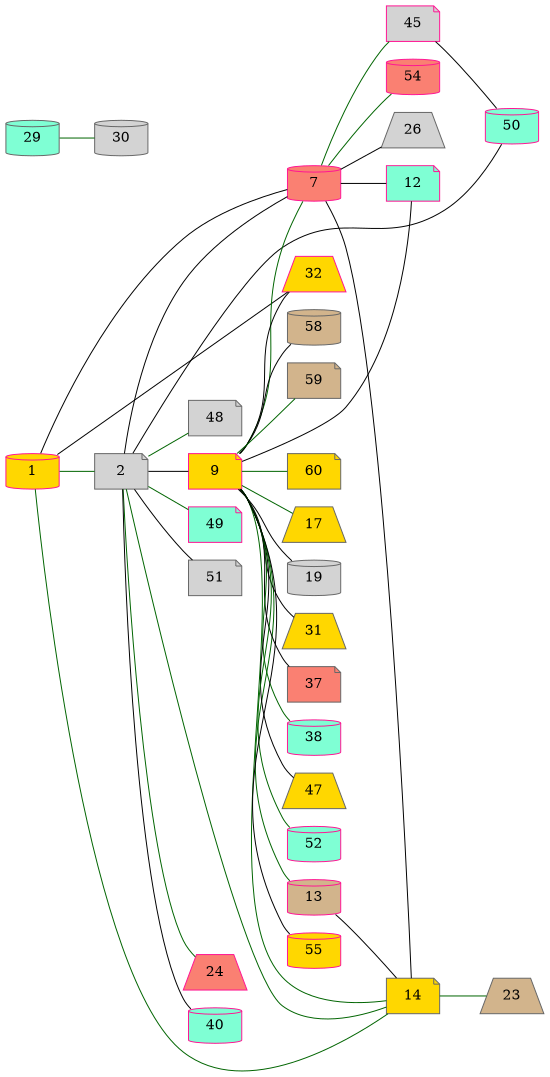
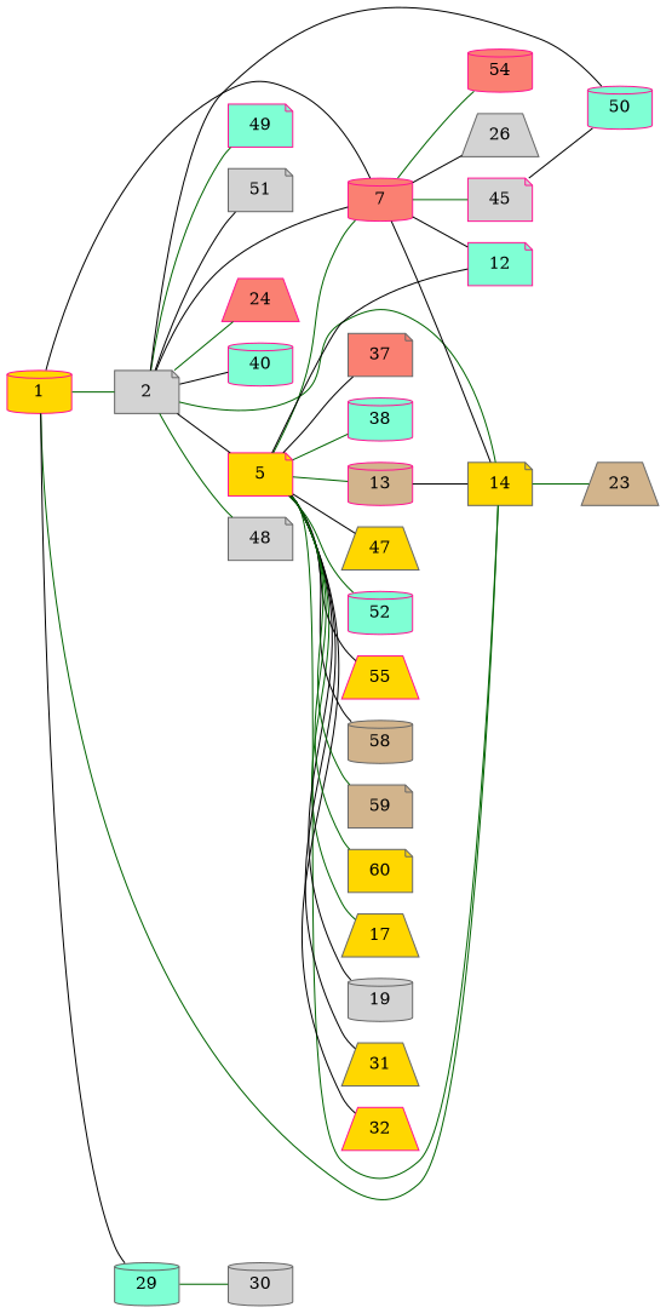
  graph {
    rankdir=LR
    node [color=gray40 fillcolor=gold shape=cylinder style=filled]
    edge [color=black]
    1 [color=deeppink super="+3"]
    2 [fillcolor=lightgrey shape=note super="+25+57+22+20+63+4"]
    7 [color=deeppink fillcolor=salmon super="+27+8+33+11"]
    14 [shape=note super="+53+21"]
    29 [fillcolor=aquamarine]
-   5 [color=deeppink shape=note super="+9+10+46+6+42+64" label=9]
+   5 [color=deeppink shape=note super="+9+10+46+6+42+64"]
    24 [color=deeppink fillcolor=salmon shape=trapezium]
    40 [color=deeppink fillcolor=aquamarine]
    48 [fillcolor=lightgrey shape=note]
    49 [color=deeppink fillcolor=aquamarine shape=note]
    50 [color=deeppink fillcolor=aquamarine]
    51 [fillcolor=lightgrey shape=note]
    12 [color=deeppink fillcolor=aquamarine shape=note super="+35"]
    26 [fillcolor=lightgrey shape=trapezium super="+28"]
    45 [color=deeppink fillcolor=lightgrey shape=note]
    54 [color=deeppink fillcolor=salmon]
    23 [fillcolor=tan shape=trapezium]
    30 [fillcolor=lightgrey]
    13 [color=deeppink fillcolor=tan]
    17 [shape=trapezium]
    19 [fillcolor=lightgrey]
    31 [shape=trapezium]
    32 [color=deeppink shape=trapezium]
    37 [fillcolor=salmon shape=note]
    38 [color=deeppink fillcolor=aquamarine]
    47 [shape=trapezium]
    52 [color=deeppink fillcolor=aquamarine]
-   55 [color=deeppink]
+   55 [color=deeppink shape=trapezium]
    58 [fillcolor=tan]
    59 [fillcolor=tan shape=note]
    60 [shape=note]
    1 -- 2 [color=darkgreen weight=2]
    1 -- 7
    1 -- 14 [color=darkgreen]
-   1 -- 32
+   1 -- 29
    2 -- 7 [weight=2]
    2 -- 14 [color=darkgreen]
    2 -- 5 [weight=4]
    2 -- 24 [color=darkgreen]
    2 -- 40
    2 -- 48 [color=darkgreen]
    2 -- 49 [color=darkgreen]
    2 -- 50
    2 -- 51
    7 -- 14
    7 -- 12 [weight=2]
    7 -- 26
    7 -- 45 [color=darkgreen]
    7 -- 54 [color=darkgreen]
    14 -- 23 [color=darkgreen]
    29 -- 30 [color=darkgreen]
    5 -- 7 [color=darkgreen weight=5]
    5 -- 14 [color=darkgreen]
    5 -- 12
    5 -- 13 [color=darkgreen]
    5 -- 17 [color=darkgreen]
    5 -- 19
    5 -- 31
    5 -- 32
    5 -- 37
    5 -- 38 [color=darkgreen]
    5 -- 47
    5 -- 52 [color=darkgreen]
    5 -- 55
    5 -- 58
    5 -- 59 [color=darkgreen]
    5 -- 60 [color=darkgreen]
    45 -- 50
    13 -- 14
  }
